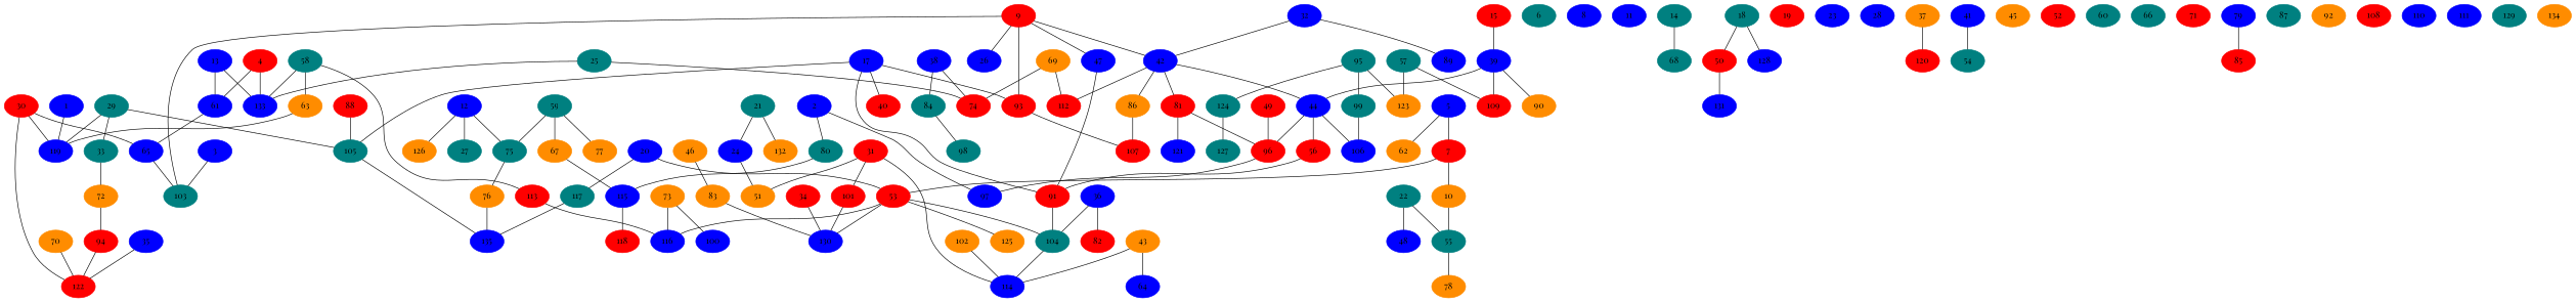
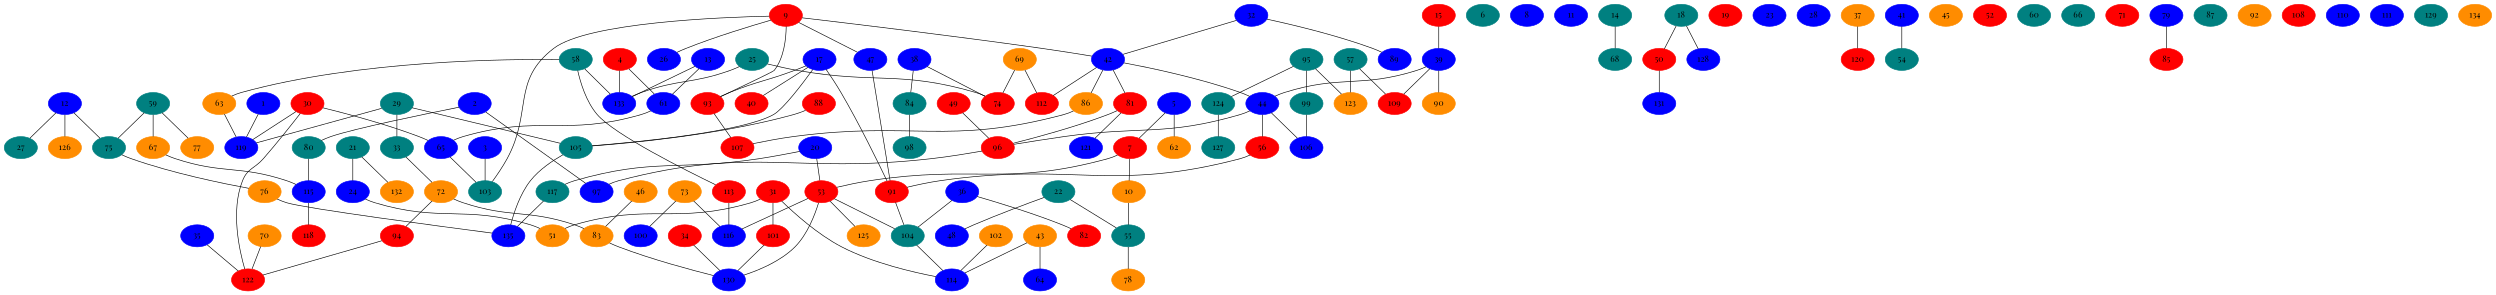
  graph {
    fontname="Playfair Display"
    node [color=blue fontname="Playfair Display" style=filled]
    edge [fontname="Playfair Display"]
    1
    119
    80 [color=teal]
    2
    97
    115
    103 [color=teal]
    3
    4 [color=red]
    61
    133
    65
    7 [color=red]
    5
    62 [color=darkorange]
    10 [color=darkorange]
    53 [color=red]
    6 [color=teal]
    55 [color=teal]
    130
    104 [color=teal]
    116
    125 [color=darkorange]
    8
    9 [color=red]
    26
    42
    47
    93 [color=red]
    44
    81 [color=red]
    86 [color=darkorange]
    112 [color=red]
    91 [color=red]
    107 [color=red]
    78 [color=darkorange]
    11
    27 [color=teal]
    12
    75 [color=teal]
    126 [color=darkorange]
    76 [color=darkorange]
    13
    14 [color=teal]
    68 [color=teal]
    15 [color=red]
    39
    90 [color=darkorange]
    109 [color=red]
    40 [color=red]
    96 [color=red]
    113 [color=red]
    17
    105 [color=teal]
    135
    18 [color=teal]
    50 [color=red]
    128
    131
    19 [color=red]
    20
    117 [color=teal]
    21 [color=teal]
    24
    132 [color=darkorange]
    51 [color=darkorange]
    22 [color=teal]
    48
    23
    25 [color=teal]
    74 [color=red]
    28
    29 [color=teal]
    33 [color=teal]
    72 [color=darkorange]
    30 [color=red]
    122 [color=red]
    31 [color=red]
    101 [color=red]
    114
    32
    89
    83 [color=darkorange]
    94 [color=red]
    34 [color=red]
    35
    82 [color=red]
    36
    37 [color=darkorange]
    120 [color=red]
    38
    84 [color=teal]
    98 [color=teal]
    56 [color=red]
    106
    54 [color=teal]
    41
    121
    43 [color=darkorange]
    64
    45 [color=darkorange]
    46 [color=darkorange]
    49 [color=red]
    52 [color=red]
    57 [color=teal]
    123 [color=darkorange]
    58 [color=teal]
    63 [color=darkorange]
    59 [color=teal]
    67 [color=darkorange]
    77 [color=darkorange]
    60 [color=teal]
    66 [color=teal]
    118 [color=red]
    69 [color=darkorange]
    70 [color=darkorange]
    71 [color=red]
    73 [color=darkorange]
    100
    85 [color=red]
    79
    87 [color=teal]
    88 [color=red]
    92 [color=darkorange]
    95 [color=teal]
    99 [color=teal]
    124 [color=teal]
    127 [color=teal]
    102 [color=darkorange]
    108 [color=red]
    110
    111
    129 [color=teal]
    134 [color=darkorange]
    1 -- 119
    80 -- 115
    2 -- 80
    2 -- 97
    115 -- 118
    3 -- 103
    4 -- 61
    4 -- 133
    61 -- 65
    65 -- 103
    7 -- 10
    7 -- 53
    5 -- 7
    5 -- 62
    10 -- 55
    53 -- 130
    53 -- 104
    53 -- 116
    53 -- 125
    55 -- 78
    104 -- 114
    9 -- 103
    9 -- 26
    9 -- 42
    9 -- 47
    9 -- 93
    42 -- 44
    42 -- 81
    42 -- 86
    42 -- 112
    47 -- 91
    93 -- 107
    44 -- 96
    44 -- 56
    44 -- 106
    81 -- 96
    81 -- 121
    86 -- 107
    91 -- 104
    12 -- 27
    12 -- 75
    12 -- 126
    75 -- 76
    76 -- 135
    13 -- 61
    13 -- 133
    14 -- 68
    15 -- 39
    39 -- 44
    39 -- 90
    39 -- 109
    96 -- 97
    113 -- 116
    17 -- 93
    17 -- 91
    17 -- 40
    17 -- 105
    105 -- 135
    18 -- 50
    18 -- 128
    50 -- 131
    20 -- 53
    20 -- 117
    117 -- 135
    21 -- 24
    21 -- 132
    24 -- 51
    22 -- 55
    22 -- 48
    25 -- 133
    25 -- 74
    29 -- 119
    29 -- 105
    29 -- 33
    33 -- 72
+   72 -- 83
    72 -- 94
    30 -- 119
    30 -- 65
    30 -- 122
    31 -- 51
    31 -- 101
    31 -- 114
    101 -- 130
    32 -- 42
    32 -- 89
    83 -- 130
    94 -- 122
    34 -- 130
    35 -- 122
    36 -- 104
    36 -- 82
    37 -- 120
    38 -- 74
    38 -- 84
    84 -- 98
    56 -- 91
    41 -- 54
    43 -- 114
    43 -- 64
    46 -- 83
    49 -- 96
    57 -- 109
    57 -- 123
    58 -- 133
    58 -- 113
    58 -- 63
    63 -- 119
    59 -- 75
    59 -- 67
    59 -- 77
    67 -- 115
    69 -- 112
    69 -- 74
    70 -- 122
    73 -- 116
    73 -- 100
    79 -- 85
    88 -- 105
    95 -- 123
    95 -- 99
    95 -- 124
    99 -- 106
    124 -- 127
    102 -- 114
  }
